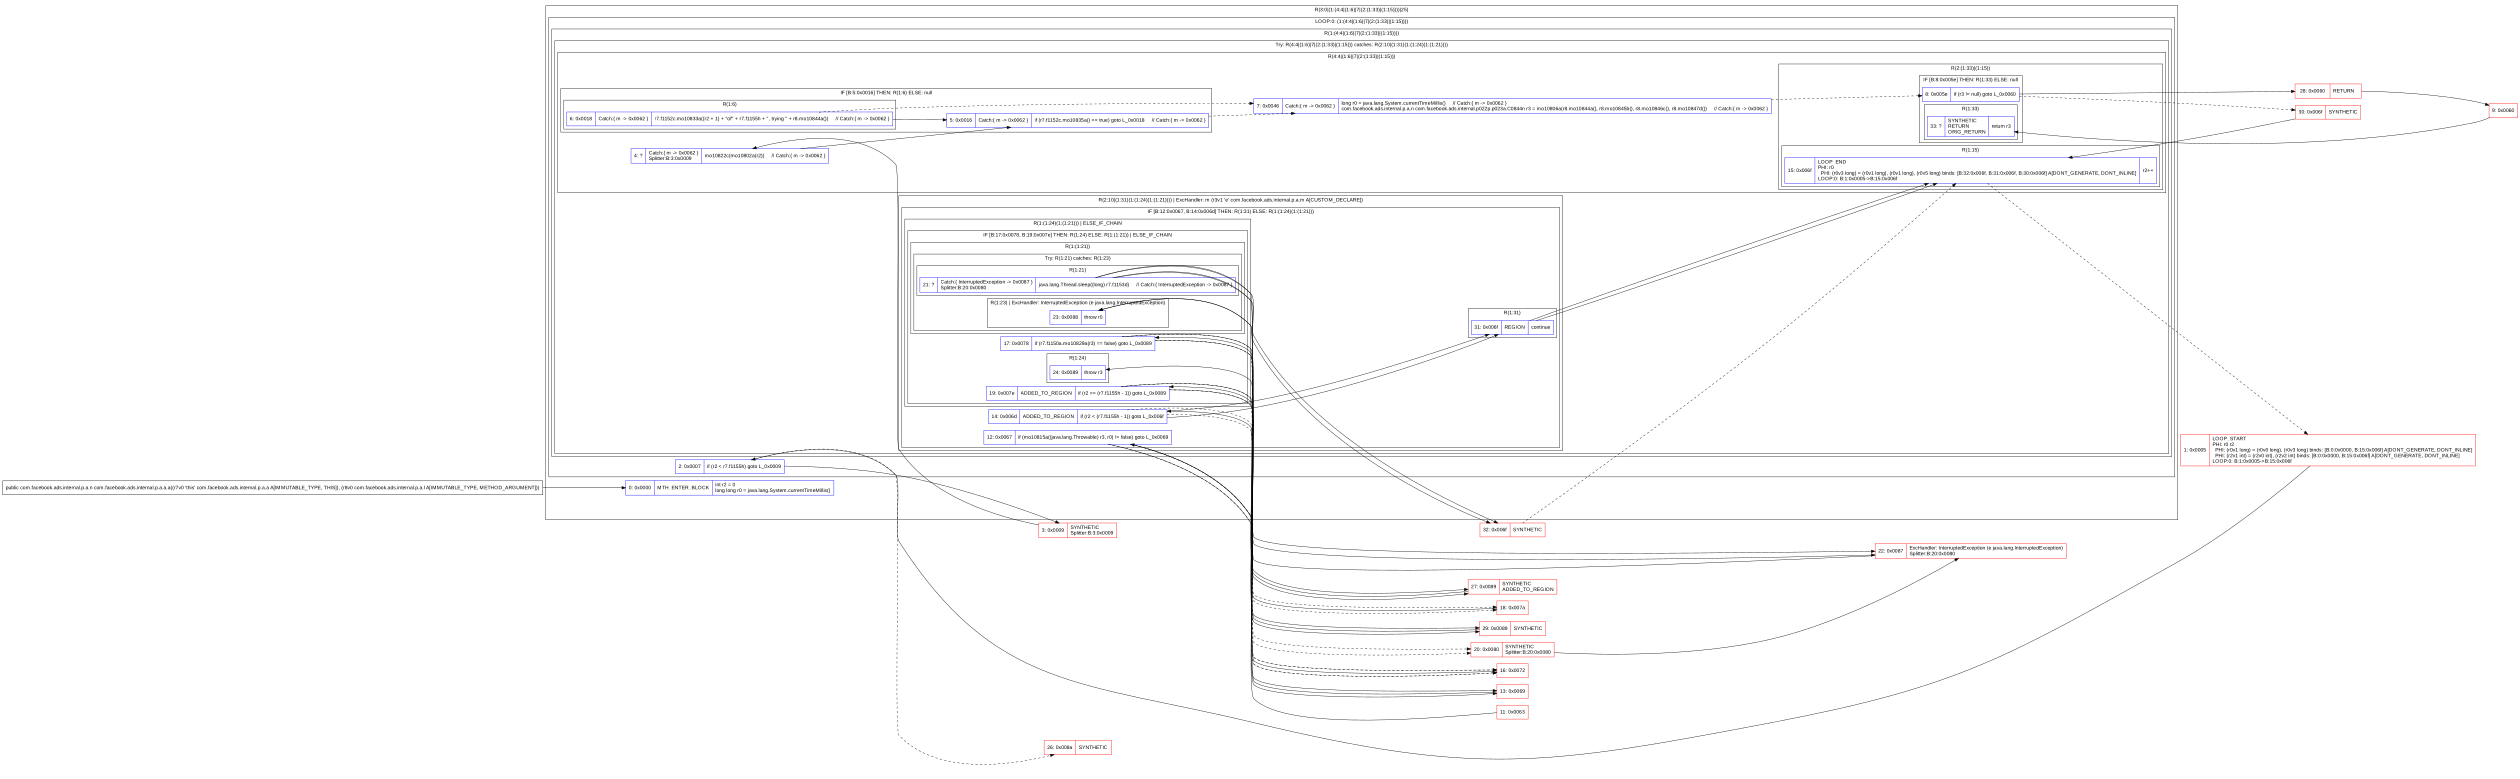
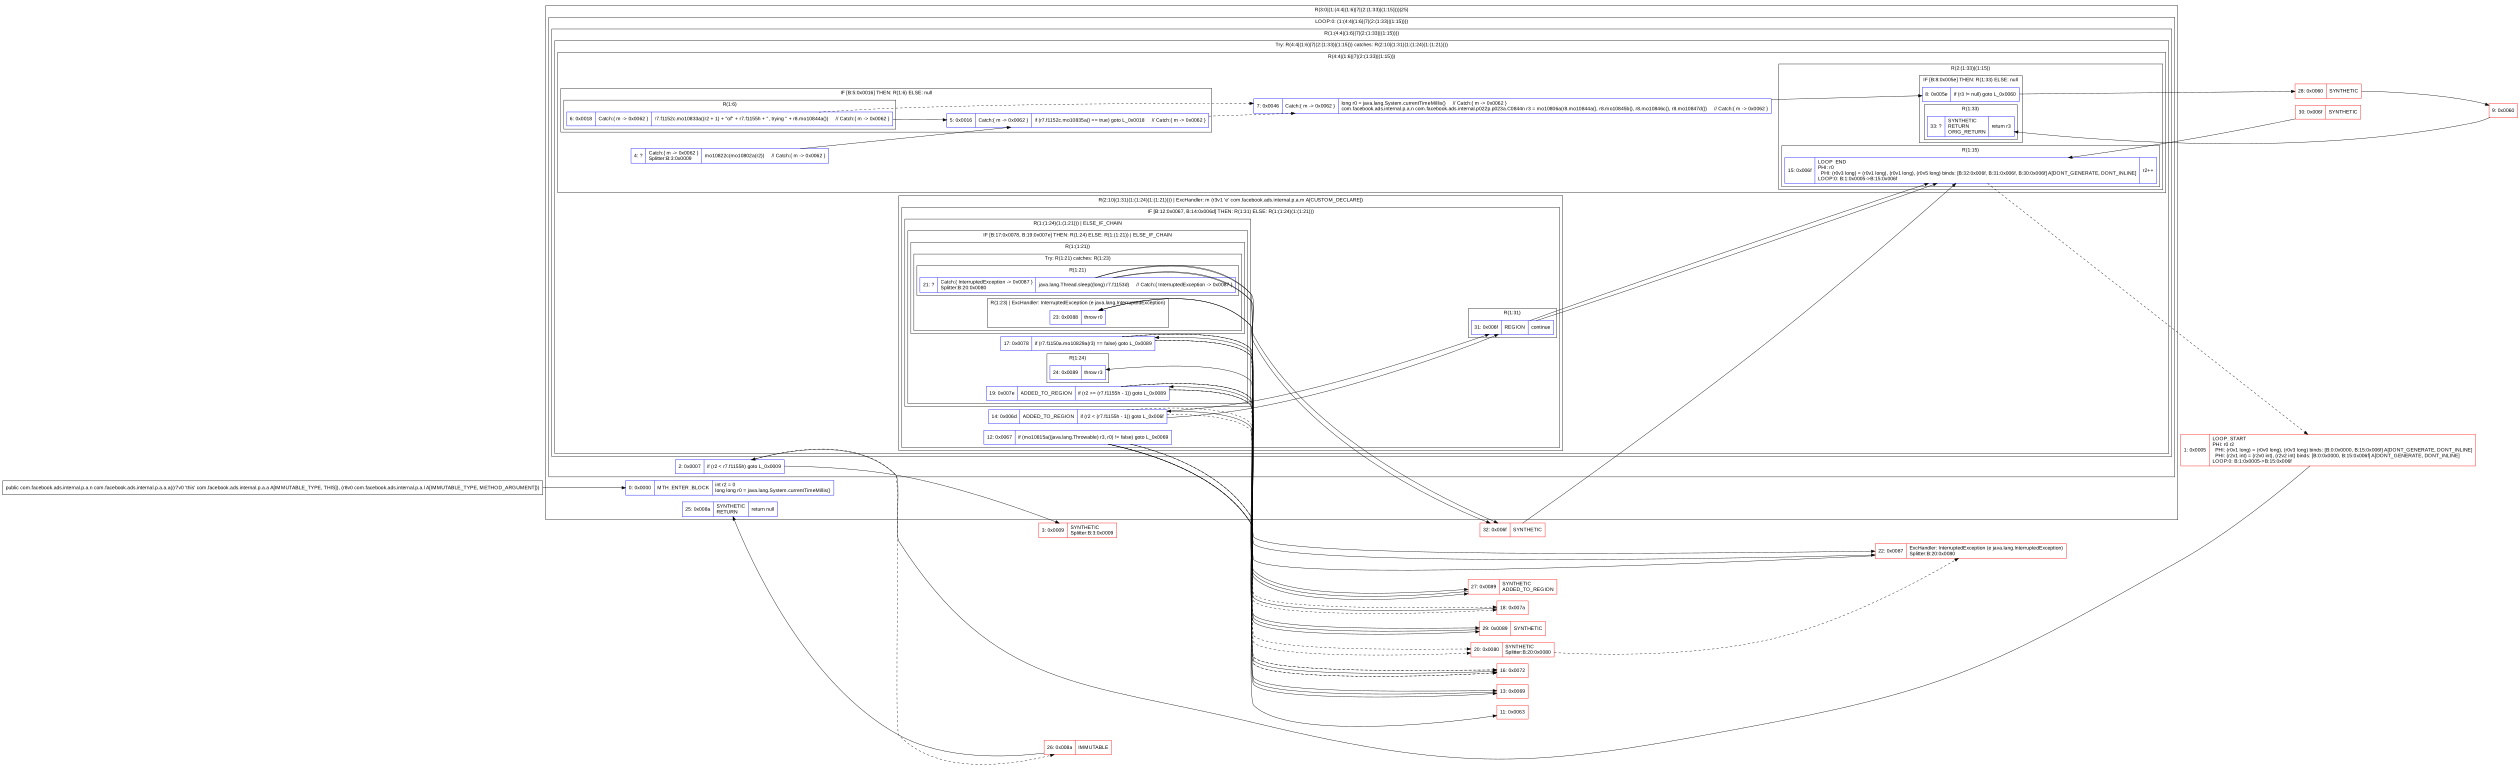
  digraph {
    fontname="Liberation Sans"
    rankdir=LR
    node [color=blue fontname="Liberation Sans" shape=record]
    edge [fontname="Liberation Sans"]
    n1 [label="{6\:\ 0x0018|Catch:\{ m \-\> 0x0062 \}\l|r7.f1152c.mo10833a((r2 + 1) + \"of\" + r7.f1155h + \", trying \" + r8.mo10844a())     \/\/ Catch:\{ m \-\> 0x0062 \}\l}"]
    n2 [label="{5\:\ 0x0016|Catch:\{ m \-\> 0x0062 \}\l|if (r7.f1152c.mo10835a() == true) goto L_0x0018     \/\/ Catch:\{ m \-\> 0x0062 \}\l}"]
    n3 [label="{33\:\ ?|SYNTHETIC\lRETURN\lORIG_RETURN\l|return r3\l}"]
    n4 [label="{8\:\ 0x005e|if (r3 != null) goto L_0x0060\l}"]
    n5 [label="{15\:\ 0x006f|LOOP_END\lPHI: r0 \l  PHI: (r0v3 long) = (r0v1 long), (r0v1 long), (r0v5 long) binds: [B:32:0x006f, B:31:0x006f, B:30:0x006f] A[DONT_GENERATE, DONT_INLINE]\lLOOP:0: B:1:0x0005\-\>B:15:0x006f\l|r2++\l}"]
    n6 [label="{4\:\ ?|Catch:\{ m \-\> 0x0062 \}\lSplitter:B:3:0x0009\l|mo10822c(mo10802a(r2))     \/\/ Catch:\{ m \-\> 0x0062 \}\l}"]
    n7 [label="{7\:\ 0x0046|Catch:\{ m \-\> 0x0062 \}\l|long r0 = java.lang.System.currentTimeMillis()     \/\/ Catch:\{ m \-\> 0x0062 \}\lcom.facebook.ads.internal.p.a.n com.facebook.ads.internal.p022p.p023a.C0844n r3 = mo10806a(r8.mo10844a(), r8.mo10845b(), r8.mo10846c(), r8.mo10847d())     \/\/ Catch:\{ m \-\> 0x0062 \}\l}"]
    n8 [label="{31\:\ 0x006f|REGION\l|continue\l}"]
    n9 [label="{24\:\ 0x0089|throw r3\l}"]
    n10 [label="{21\:\ ?|Catch:\{ InterruptedException \-\> 0x0087 \}\lSplitter:B:20:0x0080\l|java.lang.Thread.sleep((long) r7.f1153d)     \/\/ Catch:\{ InterruptedException \-\> 0x0087 \}\l}"]
    n11 [label="{23\:\ 0x0088|throw r0\l}"]
    n12 [label="{17\:\ 0x0078|if (r7.f1150a.mo10829a(r3) == false) goto L_0x0089\l}"]
    n13 [label="{19\:\ 0x007e|ADDED_TO_REGION\l|if (r2 \>= (r7.f1155h \- 1)) goto L_0x0089\l}"]
    n14 [label="{12\:\ 0x0067|if (mo10815a((java.lang.Throwable) r3, r0) != false) goto L_0x0069\l}"]
    n15 [label="{14\:\ 0x006d|ADDED_TO_REGION\l|if (r2 \< (r7.f1155h \- 1)) goto L_0x006f\l}"]
    n16 [label="{2\:\ 0x0007|if (r2 \< r7.f1155h) goto L_0x0009\l}"]
    n17 [label="{0\:\ 0x0000|MTH_ENTER_BLOCK\l|int r2 = 0\llong long r0 = java.lang.System.currentTimeMillis()\l}"]
-   n19 [color=red label="{28\:\ 0x0060|RETURN\l}"]
+   n18 [label="{25\:\ 0x008a|SYNTHETIC\lRETURN\l|return null\l}"]
+   n19 [color=red label="{28\:\ 0x0060|SYNTHETIC\l}"]
    n20 [color=red label="{30\:\ 0x006f|SYNTHETIC\l}"]
    n21 [color=red label="{1\:\ 0x0005|LOOP_START\lPHI: r0 r2 \l  PHI: (r0v1 long) = (r0v0 long), (r0v3 long) binds: [B:0:0x0000, B:15:0x006f] A[DONT_GENERATE, DONT_INLINE]\l  PHI: (r2v1 int) = (r2v0 int), (r2v2 int) binds: [B:0:0x0000, B:15:0x006f] A[DONT_GENERATE, DONT_INLINE]\lLOOP:0: B:1:0x0005\-\>B:15:0x006f\l}"]
    n22 [color=red label="{22\:\ 0x0087|ExcHandler: InterruptedException (e java.lang.InterruptedException)\lSplitter:B:20:0x0080\l}"]
    n23 [color=red label="{32\:\ 0x006f|SYNTHETIC\l}"]
    n24 [color=red label="{18\:\ 0x007a}"]
    n25 [color=red label="{27\:\ 0x0089|SYNTHETIC\lADDED_TO_REGION\l}"]
    n26 [color=red label="{20\:\ 0x0080|SYNTHETIC\lSplitter:B:20:0x0080\l}"]
    n27 [color=red label="{29\:\ 0x0089|SYNTHETIC\l}"]
    n28 [color=red label="{13\:\ 0x0069}"]
    n29 [color=red label="{16\:\ 0x0072}"]
    n30 [color=red label="{3\:\ 0x0009|SYNTHETIC\lSplitter:B:3:0x0009\l}"]
-   n31 [color=red label="{26\:\ 0x008a|SYNTHETIC\l}"]
+   n31 [color=red label="{26\:\ 0x008a|IMMUTABLE\l}"]
    n32 [color=red label="{9\:\ 0x0060}"]
    n33 [color=red label="{11\:\ 0x0063}"]
    n34 [label="{public com.facebook.ads.internal.p.a.n com.facebook.ads.internal.p.a.a.a((r7v0 'this' com.facebook.ads.internal.p.a.a A[IMMUTABLE_TYPE, THIS]), (r8v0 com.facebook.ads.internal.p.a.l A[IMMUTABLE_TYPE, METHOD_ARGUMENT])) }" color=""]
    subgraph cluster_1 {
      label="R(3:0|(1:(4:4|(1:6)|7|(2:(1:33)|(1:15))))|25)"
      n17
+     n18
      subgraph cluster_2 {
        label="LOOP:0: (1:(4:4|(1:6)|7|(2:(1:33)|(1:15))))"
        n16
        subgraph cluster_3 {
          label="R(1:(4:4|(1:6)|7|(2:(1:33)|(1:15))))"
          subgraph cluster_4 {
            label="Try: R(4:4|(1:6)|7|(2:(1:33)|(1:15))) catches: R(2:10|(1:31)(1:(1:24)(1:(1:21))))"
            subgraph cluster_5 {
              label="R(4:4|(1:6)|7|(2:(1:33)|(1:15)))"
              n6
              n7
              subgraph cluster_6 {
                label="IF [B:5:0x0016] THEN: R(1:6) ELSE: null"
                n2
                subgraph cluster_7 {
                  label="R(1:6)"
                  n1
                }
              }
              subgraph cluster_8 {
                label="R(2:(1:33)|(1:15))"
                subgraph cluster_9 {
                  label="IF [B:8:0x005e] THEN: R(1:33) ELSE: null"
                  n4
                  subgraph cluster_10 {
                    label="R(1:33)"
                    n3
                  }
                }
                subgraph cluster_11 {
                  label="R(1:15)"
                  n5
                }
              }
            }
            subgraph cluster_12 {
              label="R(2:10|(1:31)(1:(1:24)(1:(1:21)))) | ExcHandler: m (r3v1 'e' com.facebook.ads.internal.p.a.m A[CUSTOM_DECLARE])\l"
              subgraph cluster_13 {
                label="IF [B:12:0x0067, B:14:0x006d] THEN: R(1:31) ELSE: R(1:(1:24)(1:(1:21)))"
                n14
                n15
                subgraph cluster_14 {
                  label="R(1:31)"
                  n8
                }
                subgraph cluster_15 {
                  label="R(1:(1:24)(1:(1:21))) | ELSE_IF_CHAIN\l"
                  subgraph cluster_16 {
                    label="IF [B:17:0x0078, B:19:0x007e] THEN: R(1:24) ELSE: R(1:(1:21)) | ELSE_IF_CHAIN\l"
                    n12
                    n13
                    subgraph cluster_17 {
                      label="R(1:24)"
                      n9
                    }
                    subgraph cluster_18 {
                      label="R(1:(1:21))"
                      subgraph cluster_19 {
                        label="Try: R(1:21) catches: R(1:23)"
                        subgraph cluster_20 {
                          label="R(1:21)"
                          n10
                        }
                        subgraph cluster_21 {
                          label="R(1:23) | ExcHandler: InterruptedException (e java.lang.InterruptedException)\l"
                          n11
                        }
                      }
                    }
                  }
                }
              }
            }
          }
        }
      }
    }
    subgraph cluster_22 {
      label="R(2:10|(1:31)(1:(1:24)(1:(1:21)))) | ExcHandler: m (r3v1 'e' com.facebook.ads.internal.p.a.m A[CUSTOM_DECLARE])\l"
      subgraph cluster_23 {
        label="IF [B:12:0x0067, B:14:0x006d] THEN: R(1:31) ELSE: R(1:(1:24)(1:(1:21)))"
        subgraph cluster_24 {
          label="R(1:31)"
        }
        subgraph cluster_25 {
          label="R(1:(1:24)(1:(1:21))) | ELSE_IF_CHAIN\l"
          subgraph cluster_26 {
            label="IF [B:17:0x0078, B:19:0x007e] THEN: R(1:24) ELSE: R(1:(1:21)) | ELSE_IF_CHAIN\l"
            subgraph cluster_27 {
              label="R(1:24)"
            }
            subgraph cluster_28 {
              label="R(1:(1:21))"
              subgraph cluster_29 {
                label="Try: R(1:21) catches: R(1:23)"
                subgraph cluster_30 {
                  label="R(1:21)"
                }
                subgraph cluster_31 {
                  label="R(1:23) | ExcHandler: InterruptedException (e java.lang.InterruptedException)\l"
                }
              }
            }
          }
        }
      }
    }
    subgraph cluster_32 {
      label="R(1:23) | ExcHandler: InterruptedException (e java.lang.InterruptedException)\l"
    }
    n1 -> n2
    n1 -> n7 [style=dashed]
    n2 -> n7 [style=dashed]
    n4 -> n19
-   n4 -> n20 [style=dashed]
    n5 -> n21 [style=dashed]
    n6 -> n2
-   n7 -> n4 [style=dashed]
+   n7 -> n4
    n8 -> n5
    n8 -> n5
    n10 -> n22
    n10 -> n22
    n10 -> n23
    n10 -> n23
    n12 -> n24 [style=dashed]
    n12 -> n24 [style=dashed]
    n12 -> n25
    n12 -> n25
    n13 -> n26 [style=dashed]
    n13 -> n26 [style=dashed]
    n13 -> n27
    n13 -> n27
    n14 -> n28
    n14 -> n28
    n14 -> n29 [style=dashed]
    n14 -> n29 [style=dashed]
    n15 -> n8
    n15 -> n8
    n15 -> n29 [style=dashed]
    n15 -> n29 [style=dashed]
    n16 -> n30
    n16 -> n31 [style=dashed]
    n19 -> n32
    n20 -> n5
    n21 -> n16
    n22 -> n11
-   n23 -> n5 [style=dashed]
+   n23 -> n5
    n24 -> n13
    n25 -> n9
-   n26 -> n22
+   n26 -> n22 [style=dashed]
    n27 -> n11
    n28 -> n15
    n29 -> n12
-   n30 -> n6
+   n31 -> n18
    n32 -> n3
-   n33 -> n14
+   n14 -> n33
    n34 -> n17
  }
